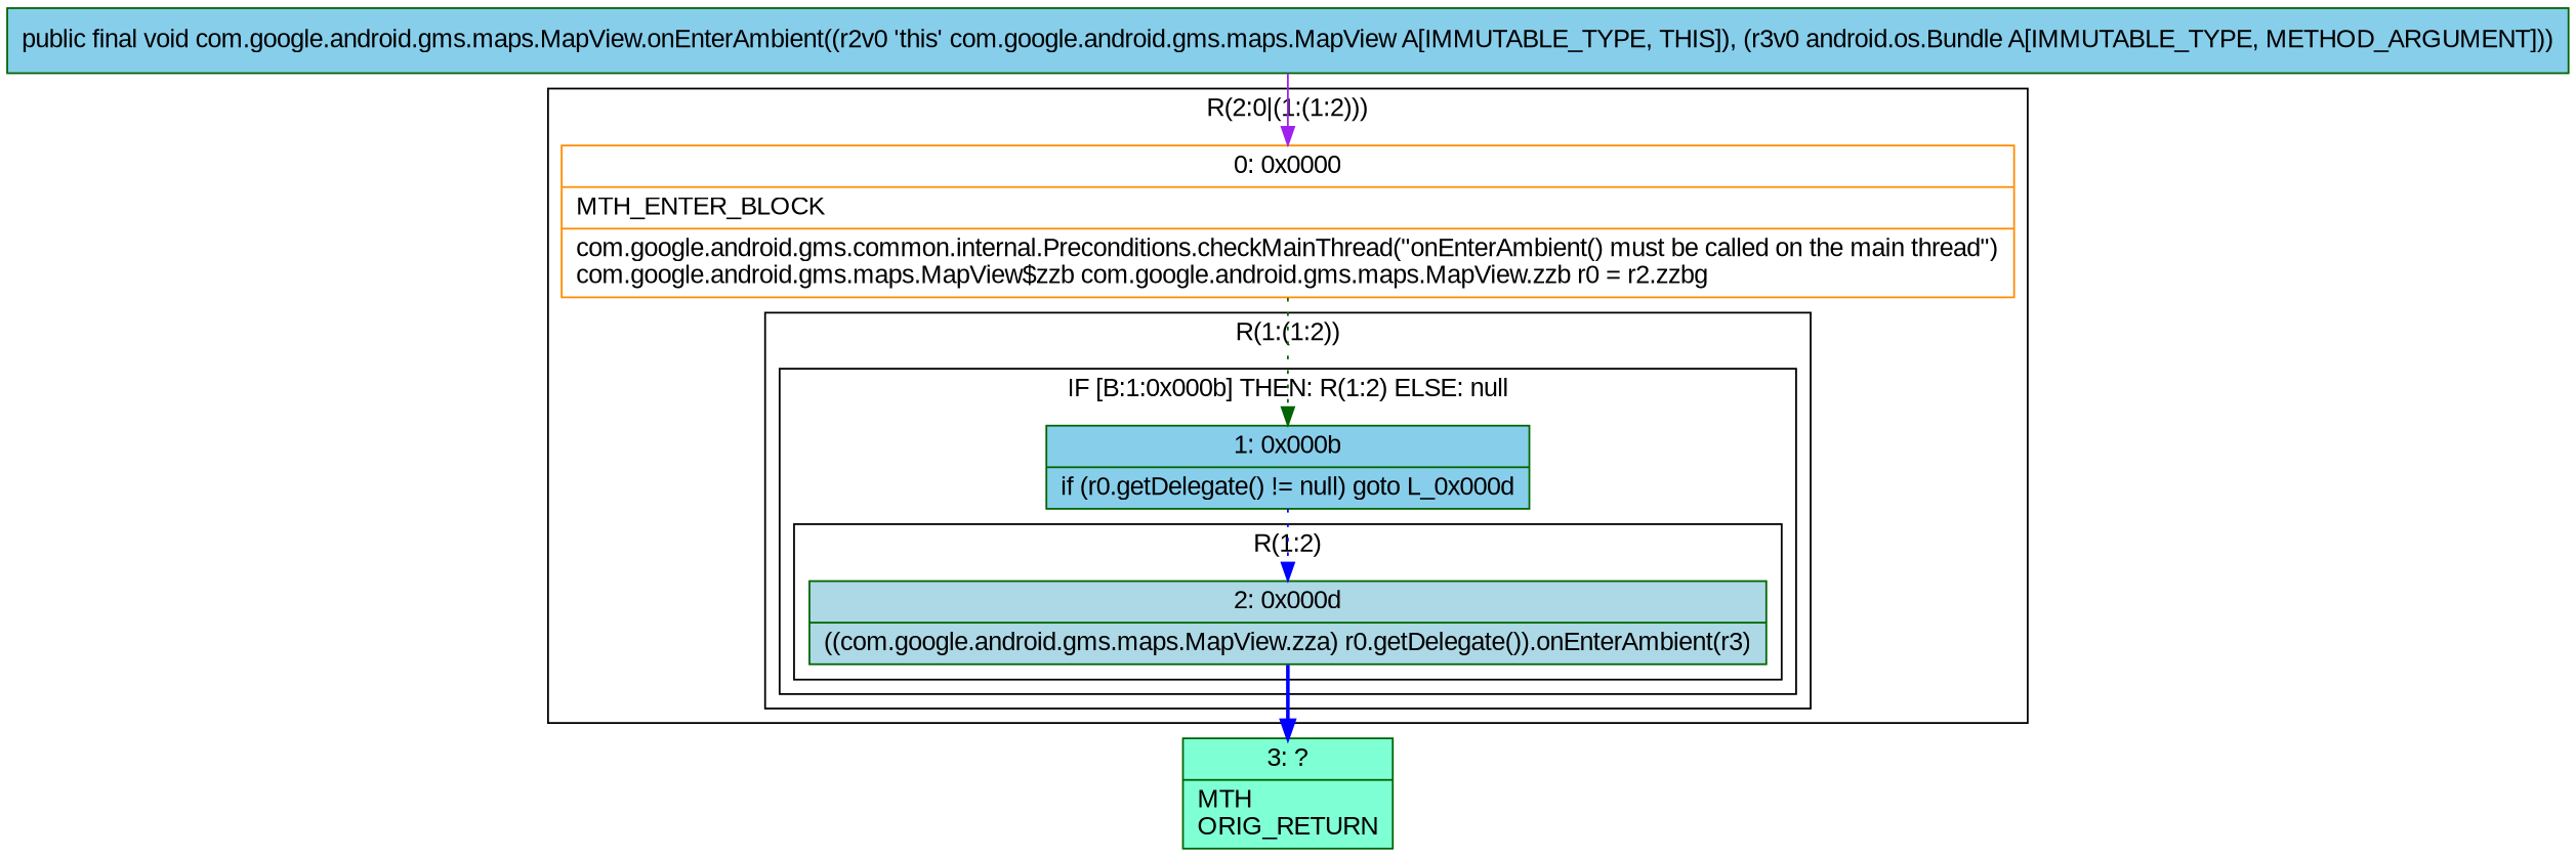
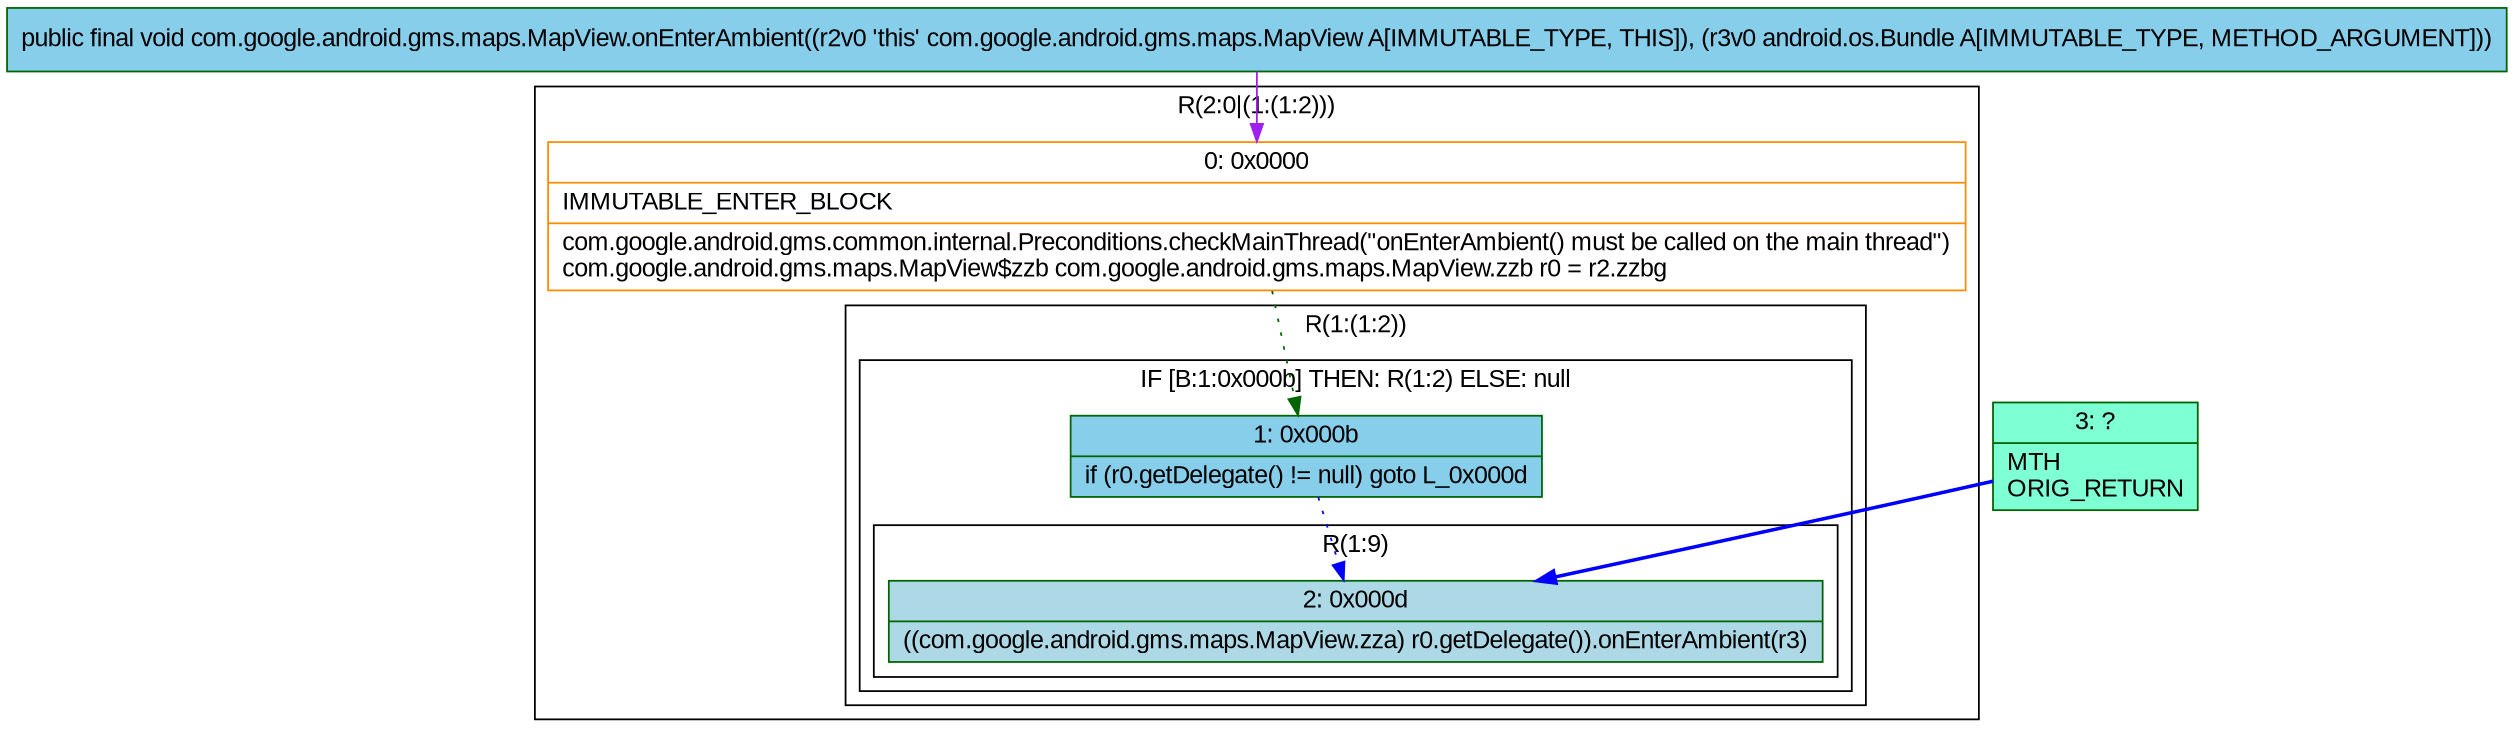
  digraph {
    fontname="Liberation Sans"
    node [color=darkgreen fillcolor=skyblue fontname="Liberation Sans" shape=record style=filled]
    edge [color=blue fontname="Liberation Sans" style=dotted]
    n1 [fillcolor=lightblue label="{2\:\ 0x000d|((com.google.android.gms.maps.MapView.zza) r0.getDelegate()).onEnterAmbient(r3)\l}"]
    n2 [label="{1\:\ 0x000b|if (r0.getDelegate() != null) goto L_0x000d\l}"]
-   n3 [color=darkorange fillcolor=white label="{0\:\ 0x0000|MTH_ENTER_BLOCK\l|com.google.android.gms.common.internal.Preconditions.checkMainThread(\"onEnterAmbient() must be called on the main thread\")\lcom.google.android.gms.maps.MapView$zzb com.google.android.gms.maps.MapView.zzb r0 = r2.zzbg\l}"]
+   n3 [color=darkorange fillcolor=white label="{0\:\ 0x0000|IMMUTABLE_ENTER_BLOCK\l|com.google.android.gms.common.internal.Preconditions.checkMainThread(\"onEnterAmbient() must be called on the main thread\")\lcom.google.android.gms.maps.MapView$zzb com.google.android.gms.maps.MapView.zzb r0 = r2.zzbg\l}"]
    n4 [fillcolor=aquamarine label="{3\:\ ?|MTH\lORIG_RETURN\l}"]
    n5 [label="{public final void com.google.android.gms.maps.MapView.onEnterAmbient((r2v0 'this' com.google.android.gms.maps.MapView A[IMMUTABLE_TYPE, THIS]), (r3v0 android.os.Bundle A[IMMUTABLE_TYPE, METHOD_ARGUMENT])) }"]
    subgraph cluster_1 {
      label="R(2:0|(1:(1:2)))"
      n3
      subgraph cluster_2 {
        label="R(1:(1:2))"
        subgraph cluster_3 {
          label="IF [B:1:0x000b] THEN: R(1:2) ELSE: null"
          n2
          subgraph cluster_4 {
-           label="R(1:2)"
+           label="R(1:9)"
            n1
          }
        }
      }
    }
-   n1 -> n4 [style=bold]
+   n4 -> n1 [style=bold]
    n2 -> n1
    n3 -> n2 [color=darkgreen]
    n5 -> n3 [color=purple style=solid]
  }
